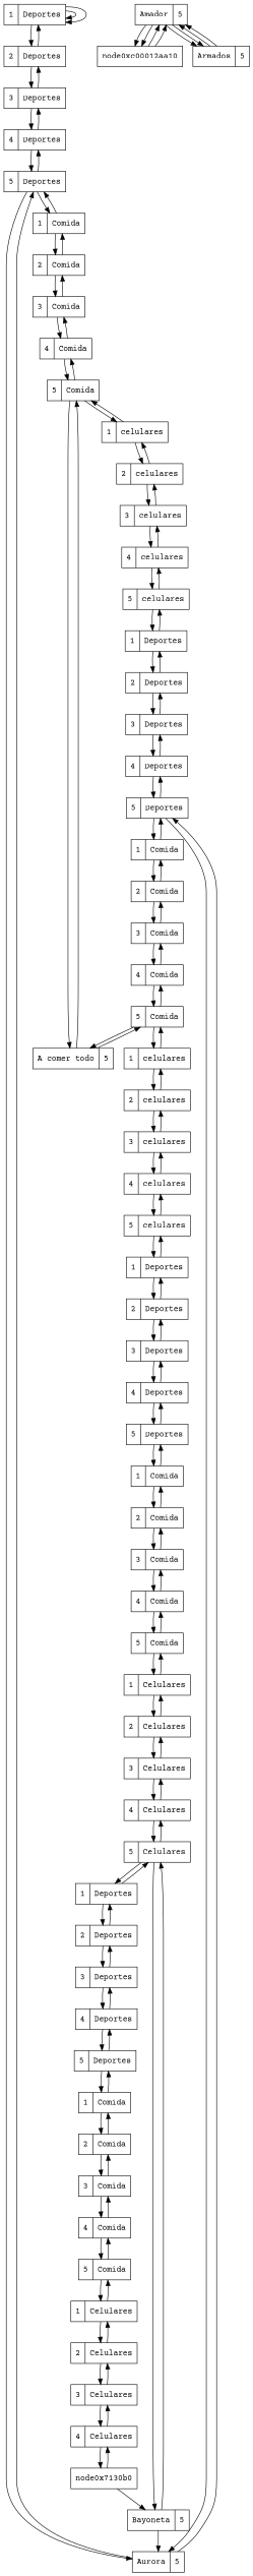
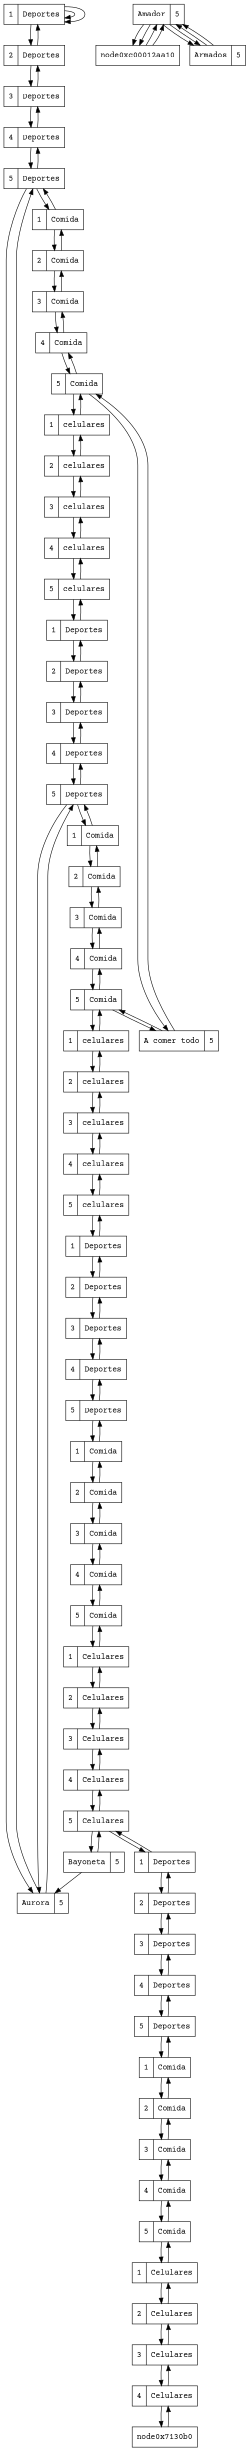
  digraph {
    fontname="Courier Prime"
    node [fontname="Courier Prime" shape=record]
    edge [fontname="Courier Prime"]
    n1 [label="1|Deportes"]
    n2 [label="2|Deportes"]
    n3 [label="3|Deportes"]
    n4 [label="4|Deportes"]
    n5 [label="5|Deportes"]
    n6 [label="Aurora|5"]
    n7 [label="1|Comida"]
    n8 [label="5|Deportes"]
    n9 [label="2|Comida"]
    n10 [label="4|Deportes"]
    n11 [label="1|Comida"]
    n12 [label="Amador|5"]
    n13 [label=node0xc00012aa10]
    n14 [label="Armados|5"]
    n15 [label="3|Comida"]
    n16 [label="4|Comida"]
    n17 [label="5|Comida"]
    n18 [label="A comer todo|5"]
    n19 [label="1|celulares"]
    n20 [label="5|Comida"]
    n21 [label="2|celulares"]
    n22 [label="4|Comida"]
    n23 [label="1|celulares"]
    n24 [label="3|celulares"]
    n25 [label="4|celulares"]
    n26 [label="5|celulares"]
    n27 [label="1|Deportes"]
    n28 [label="2|Deportes"]
    n29 [label="3|Deportes"]
    n30 [label="2|Comida"]
    n31 [label="3|Comida"]
    n32 [label="2|celulares"]
    n33 [label="3|celulares"]
    n34 [label="4|celulares"]
    n35 [label="5|celulares"]
    n36 [label="1|Deportes"]
    n37 [label="2|Deportes"]
    n38 [label="3|Deportes"]
    n39 [label="4|Deportes"]
    n40 [label="5|Deportes"]
    n41 [label="1|Comida"]
    n42 [label="2|Comida"]
    n43 [label="3|Comida"]
    n44 [label="4|Comida"]
    n45 [label="5|Comida"]
    n46 [label="1|Celulares"]
    n47 [label="2|Celulares"]
    n48 [label="3|Celulares"]
    n49 [label="4|Celulares"]
    n50 [label="5|Celulares"]
    n51 [label="Bayoneta|5"]
    n52 [label="1|Deportes"]
    n53 [label="2|Deportes"]
    node0x7130b0
    n55 [label="4|Celulares"]
    n56 [label="3|Deportes"]
    n57 [label="4|Deportes"]
    n58 [label="5|Deportes"]
    n59 [label="1|Comida"]
    n60 [label="2|Comida"]
    n61 [label="3|Comida"]
    n62 [label="4|Comida"]
    n63 [label="5|Comida"]
    n64 [label="1|Celulares"]
    n65 [label="2|Celulares"]
    n66 [label="3|Celulares"]
    n1 -> n1
    n1 -> n1
    n1 -> n2
    n2 -> n1
    n2 -> n3
    n3 -> n2
    n3 -> n4
    n4 -> n3
    n4 -> n5
    n5 -> n4
    n5 -> n6
    n5 -> n7
    n6 -> n5
    n6 -> n8
    n7 -> n5
    n7 -> n9
    n8 -> n6
    n8 -> n10
    n8 -> n11
    n9 -> n7
    n9 -> n15
    n10 -> n8
    n10 -> n29
    n11 -> n8
    n11 -> n30
    n12 -> n13
    n12 -> n13
    n12 -> n14
    n12 -> n14
    n13 -> n12
    n13 -> n12
    n14 -> n12
    n14 -> n12
    n15 -> n9
    n15 -> n16
    n16 -> n15
    n16 -> n17
    n17 -> n16
    n17 -> n18
    n17 -> n19
    n18 -> n17
    n18 -> n20
    n19 -> n17
    n19 -> n21
    n20 -> n18
    n20 -> n22
    n20 -> n23
    n21 -> n19
    n21 -> n24
    n22 -> n20
    n22 -> n31
    n23 -> n20
    n23 -> n32
    n24 -> n21
    n24 -> n25
    n25 -> n24
    n25 -> n26
    n26 -> n25
    n26 -> n27
    n27 -> n26
    n27 -> n28
    n28 -> n27
    n28 -> n29
    n29 -> n10
    n29 -> n28
    n30 -> n11
    n30 -> n31
    n31 -> n22
    n31 -> n30
    n32 -> n23
    n32 -> n33
    n33 -> n32
    n33 -> n34
    n34 -> n33
    n34 -> n35
    n35 -> n34
    n35 -> n36
    n36 -> n35
    n36 -> n37
    n37 -> n36
    n37 -> n38
    n38 -> n37
    n38 -> n39
    n39 -> n38
    n39 -> n40
    n40 -> n39
    n40 -> n41
    n41 -> n40
    n41 -> n42
    n42 -> n41
    n42 -> n43
    n43 -> n42
    n43 -> n44
    n44 -> n43
    n44 -> n45
    n45 -> n44
    n45 -> n46
    n46 -> n45
    n46 -> n47
    n47 -> n46
    n47 -> n48
    n48 -> n47
    n48 -> n49
    n49 -> n48
    n49 -> n50
    n50 -> n49
    n50 -> n51
    n50 -> n52
    n51 -> n6
    n51 -> n50
    n52 -> n50
    n52 -> n53
    n53 -> n52
    n53 -> n56
-   node0x7130b0 -> n51
    node0x7130b0 -> n55
    n55 -> node0x7130b0
    n55 -> n66
    n56 -> n53
    n56 -> n57
    n57 -> n56
    n57 -> n58
    n58 -> n57
    n58 -> n59
    n59 -> n58
    n59 -> n60
    n60 -> n59
    n60 -> n61
    n61 -> n60
    n61 -> n62
    n62 -> n61
    n62 -> n63
    n63 -> n62
    n63 -> n64
    n64 -> n63
    n64 -> n65
    n65 -> n64
    n65 -> n66
    n66 -> n55
    n66 -> n65
  }
